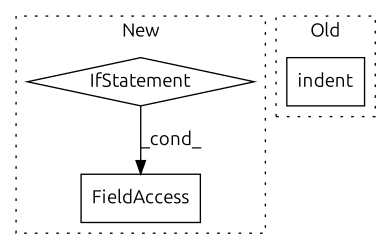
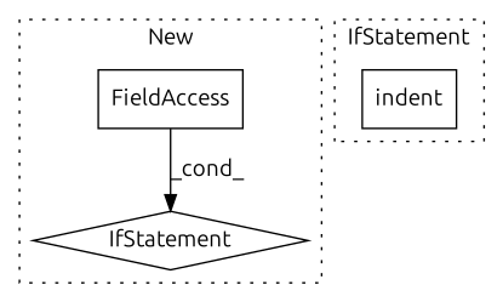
  digraph {
    fontname=Ubuntu
    node [shape=box fontname=Ubuntu]
    n1 [a=25 l="4,2" label=IfStatement s="10297,10315" shape=diamond]
    n2 [a=22 l=14 label=FieldAccess s=10301]
    n3 [a=32 l="7,1" label=indent s="10322,10401"]
    subgraph cluster_1 {
      label=New
      style=dotted
      n1
      n2
    }
    subgraph cluster_2 {
-     label=Old
+     label=IfStatement
      style=dotted
      n3
    }
-   n1 -> n2 [label=_cond_ fontname=Ubuntu]
+   n2 -> n1 [label=_cond_ fontname=Ubuntu]
  }
